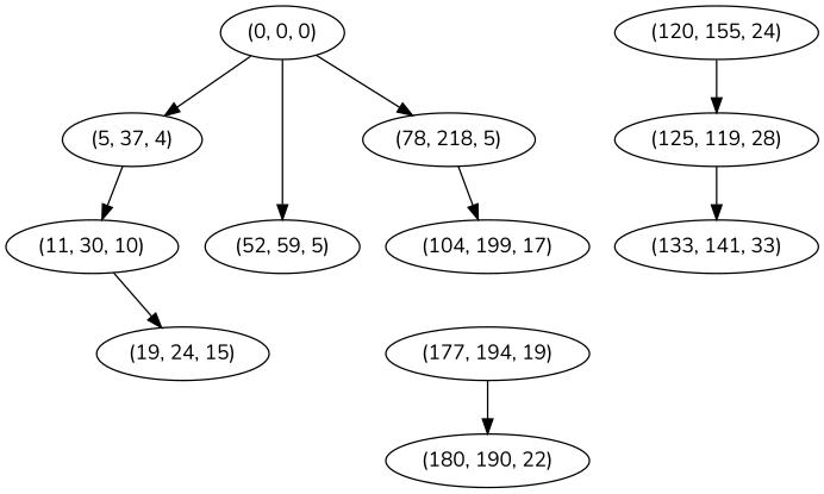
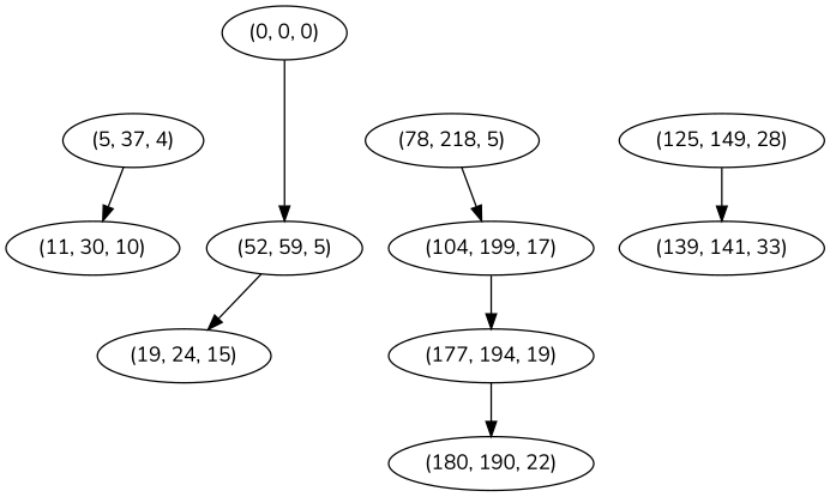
  digraph {
    fontname=Nunito
    node [fontname=Nunito]
    edge [fontname=Nunito]
    "(0, 0, 0)"
    "(5, 37, 4)"
    "(52, 59, 5)"
    "(78, 218, 5)"
    "(11, 30, 10)"
    "(104, 199, 17)"
    "(19, 24, 15)"
    "(177, 194, 19)"
    n9 [label="(180, 190, 22)"]
-   "(120, 155, 24)"
-   "(125, 149, 28)" [label="(125, 119, 28)"]
-   "(133, 141, 33)"
-   "(0, 0, 0)" -> "(5, 37, 4)"
+   "(125, 149, 28)"
+   "(133, 141, 33)" [label="(139, 141, 33)"]
    "(0, 0, 0)" -> "(52, 59, 5)"
-   "(0, 0, 0)" -> "(78, 218, 5)"
    "(5, 37, 4)" -> "(11, 30, 10)"
    "(78, 218, 5)" -> "(104, 199, 17)"
-   "(11, 30, 10)" -> "(19, 24, 15)"
+   "(52, 59, 5)" -> "(19, 24, 15)"
+   "(104, 199, 17)" -> "(177, 194, 19)"
    "(177, 194, 19)" -> n9
-   "(120, 155, 24)" -> "(125, 149, 28)"
    "(125, 149, 28)" -> "(133, 141, 33)"
  }
